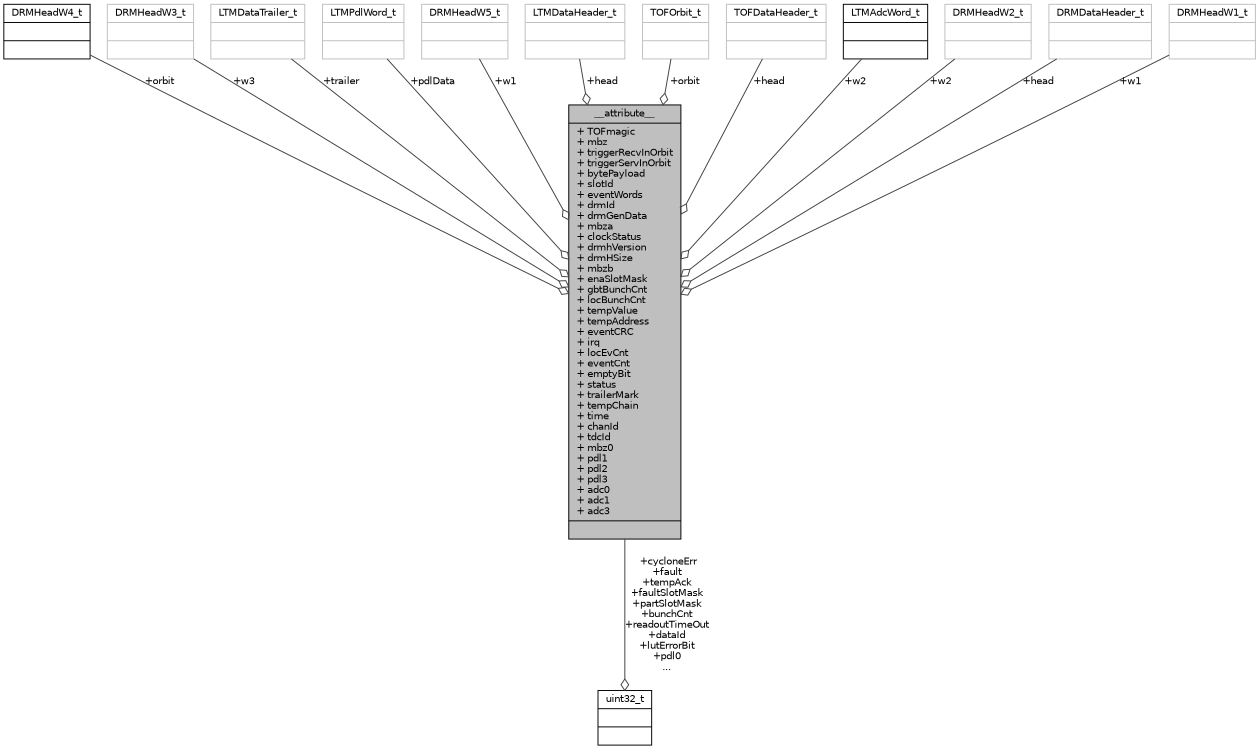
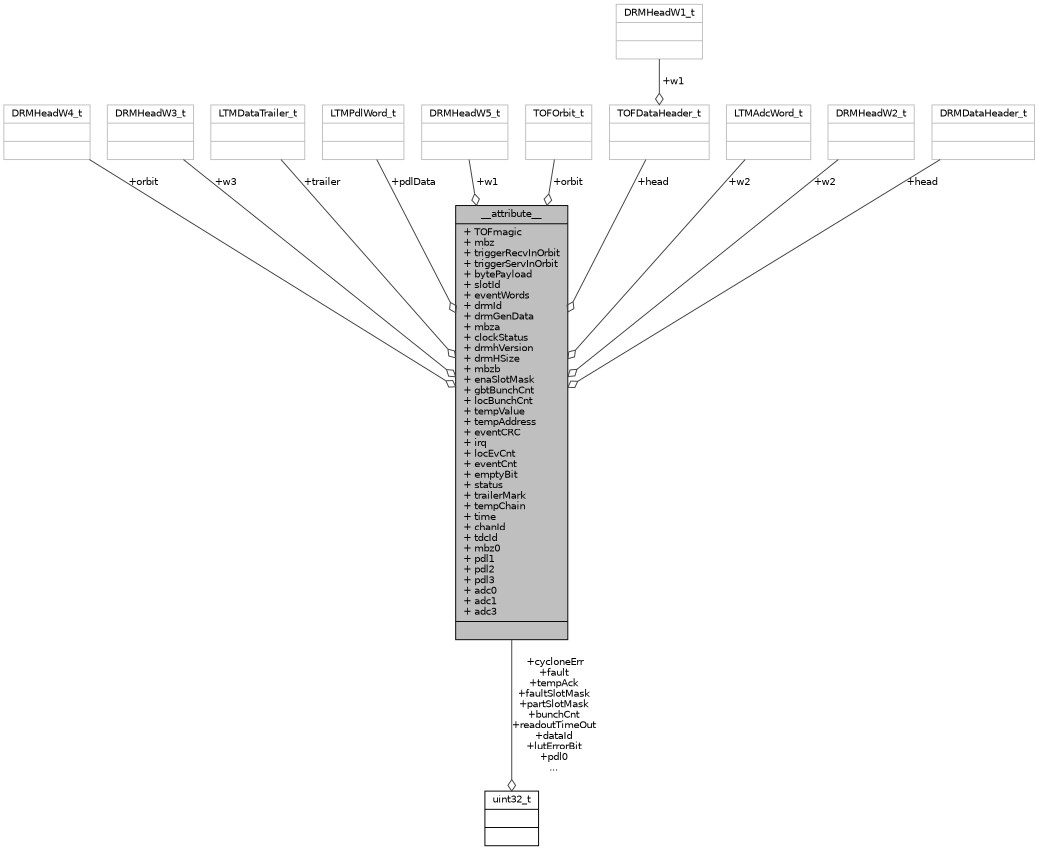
  digraph {
    node [color=grey75 fontname=Helvetica fontsize=10 shape=record]
    edge [arrowhead=odiamond color=grey25 fontname=Helvetica fontsize=10 labelfontname=Helvetica labelfontsize=10 style=solid]
    n1 [color=black fillcolor=grey75 fontcolor=black height=0.2 label="{__attribute__\n|+ TOFmagic\l+ mbz\l+ triggerRecvInOrbit\l+ triggerServInOrbit\l+ bytePayload\l+ slotId\l+ eventWords\l+ drmId\l+ drmGenData\l+ mbza\l+ clockStatus\l+ drmhVersion\l+ drmHSize\l+ mbzb\l+ enaSlotMask\l+ gbtBunchCnt\l+ locBunchCnt\l+ tempValue\l+ tempAddress\l+ eventCRC\l+ irq\l+ locEvCnt\l+ eventCnt\l+ emptyBit\l+ status\l+ trailerMark\l+ tempChain\l+ time\l+ chanId\l+ tdcId\l+ mbz0\l+ pdl1\l+ pdl2\l+ pdl3\l+ adc0\l+ adc1\l+ adc3\l|}" style=filled width=0.4]
    n2 [color=black height=0.2 label="{uint32_t\n||}" width=0.4]
-   n3 [color=black height=0.2 label="{DRMHeadW4_t\n||}" width=0.4]
+   n3 [height=0.2 label="{DRMHeadW4_t\n||}" width=0.4]
    n4 [height=0.2 label="{DRMHeadW3_t\n||}" width=0.4]
    n5 [height=0.2 label="{LTMDataTrailer_t\n||}" width=0.4]
    n6 [height=0.2 label="{LTMPdlWord_t\n||}" width=0.4]
    n7 [height=0.2 label="{DRMHeadW5_t\n||}" width=0.4]
-   n8 [height=0.2 label="{LTMDataHeader_t\n||}" width=0.4]
    n9 [height=0.2 label="{TOFOrbit_t\n||}" width=0.4]
    n10 [height=0.2 label="{TOFDataHeader_t\n||}" width=0.4]
-   n11 [color=black height=0.2 label="{LTMAdcWord_t\n||}" width=0.4]
+   n11 [height=0.2 label="{LTMAdcWord_t\n||}" width=0.4]
    n12 [height=0.2 label="{DRMHeadW2_t\n||}" width=0.4]
    n13 [height=0.2 label="{DRMDataHeader_t\n||}" width=0.4]
    n14 [height=0.2 label="{DRMHeadW1_t\n||}" width=0.4]
    n1 -> n2 [label=" +cycloneErr\n+fault\n+tempAck\n+faultSlotMask\n+partSlotMask\n+bunchCnt\n+readoutTimeOut\n+dataId\n+lutErrorBit\n+pdl0\n..."]
    n3 -> n1 [label=" +orbit"]
    n4 -> n1 [label=" +w3"]
    n5 -> n1 [label=" +trailer"]
    n6 -> n1 [label=" +pdlData"]
    n7 -> n1 [label=" +w1"]
-   n8 -> n1 [label=" +head"]
    n9 -> n1 [label=" +orbit"]
    n10 -> n1 [label=" +head"]
    n11 -> n1 [label=" +w2"]
    n12 -> n1 [label=" +w2"]
    n13 -> n1 [label=" +head"]
-   n14 -> n1 [label=" +w1"]
+   n14 -> n10 [label=" +w1"]
  }
